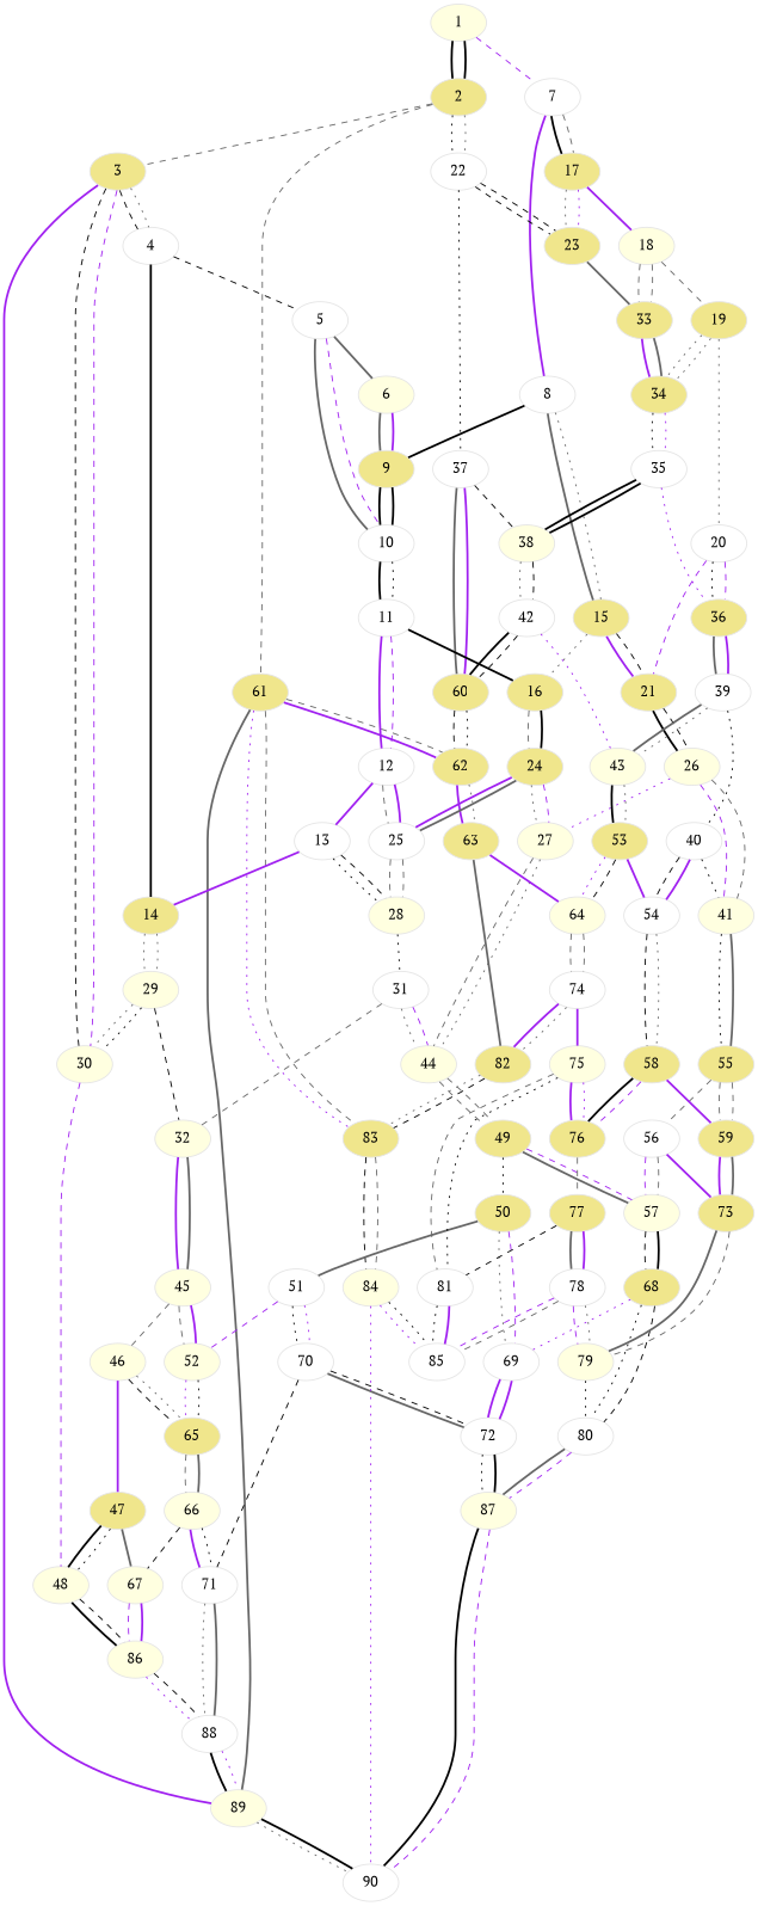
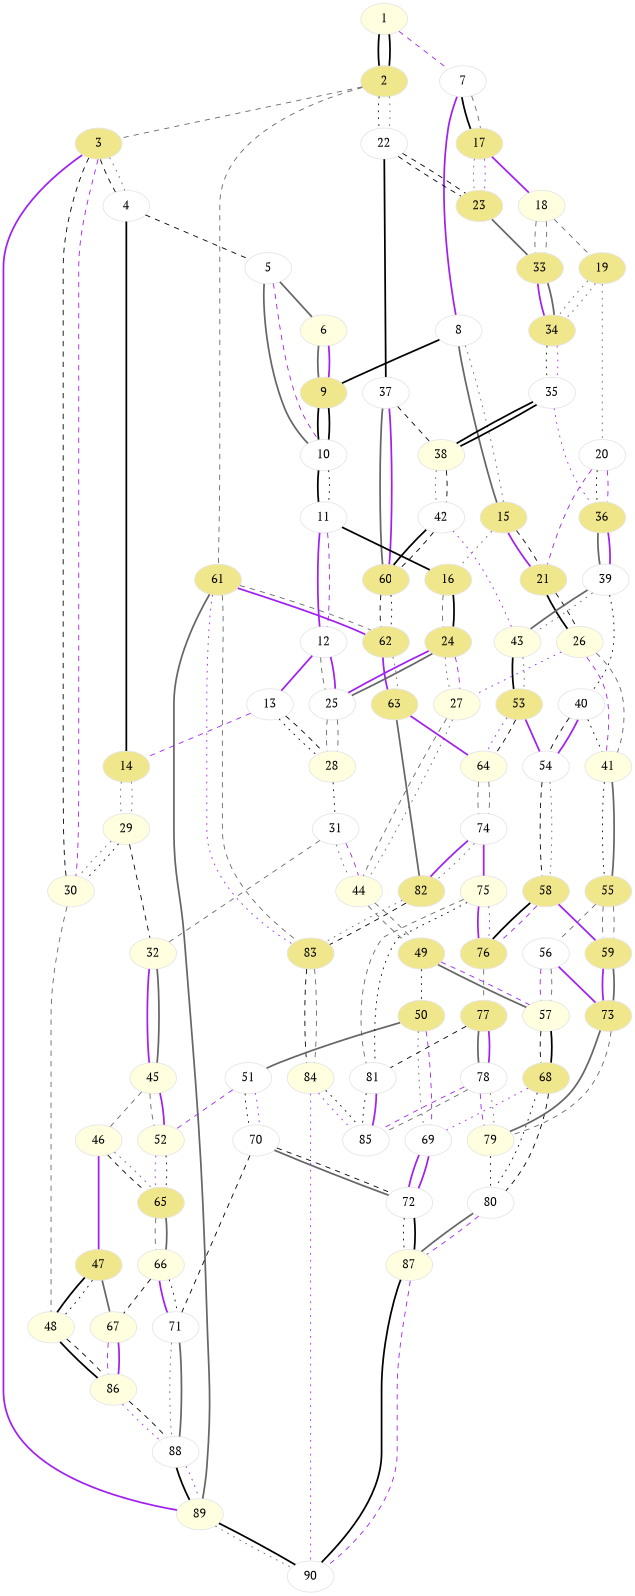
  graph {
    fontname="PT Serif"
    node [color=gray90 fillcolor=khaki fontname="PT Serif" style=filled]
    edge [color=gray40 fontname="PT Serif" style=bold]
    1 [fillcolor=lightyellow]
    2
    7 [fillcolor=white]
    3
    22 [fillcolor=white]
    61
    8 [fillcolor=white]
    17
    4 [fillcolor=white]
    30 [fillcolor=lightyellow]
    89 [fillcolor=lightyellow]
    23
    37 [fillcolor=white]
    62
    83
    5 [fillcolor=white]
    14
    48 [fillcolor=lightyellow]
    90 [fillcolor=white]
    6 [fillcolor=lightyellow]
    10 [fillcolor=white]
    29 [fillcolor=lightyellow]
    9
    11 [fillcolor=white]
    15
    18 [fillcolor=lightyellow]
    16
    21
    12 [fillcolor=white]
    13 [fillcolor=white]
    25 [fillcolor=white]
    24
    28 [fillcolor=lightyellow]
    31 [fillcolor=white]
    32 [fillcolor=lightyellow]
    26 [fillcolor=lightyellow]
    27 [fillcolor=lightyellow]
    19
    33
    20 [fillcolor=white]
    34
    36
    35 [fillcolor=white]
    39 [fillcolor=white]
    41 [fillcolor=lightyellow]
    38 [fillcolor=lightyellow]
    60
    44 [fillcolor=lightyellow]
    55
    49
    45 [fillcolor=lightyellow]
    86 [fillcolor=lightyellow]
    46 [fillcolor=lightyellow]
    52 [fillcolor=lightyellow]
    42 [fillcolor=white]
    40 [fillcolor=white]
    43 [fillcolor=lightyellow]
    54 [fillcolor=white]
    53
    58
    56 [fillcolor=white]
    59
    64 [fillcolor=lightyellow]
    50
    57 [fillcolor=lightyellow]
    47
    65
    67 [fillcolor=lightyellow]
    66 [fillcolor=lightyellow]
    88 [fillcolor=white]
    51 [fillcolor=white]
    69 [fillcolor=white]
    68
    70 [fillcolor=white]
    72 [fillcolor=white]
    71 [fillcolor=white]
    74 [fillcolor=white]
    76
    73
    79 [fillcolor=lightyellow]
    80 [fillcolor=white]
    77
    63
    84 [fillcolor=lightyellow]
    82
    75 [fillcolor=lightyellow]
    87 [fillcolor=lightyellow]
    81 [fillcolor=white]
    85 [fillcolor=white]
    78 [fillcolor=white]
    1 -- 2 [color=black]
    1 -- 2 [color=black]
    1 -- 7 [color=purple style=dashed]
    2 -- 3 [style=dashed]
    2 -- 22 [color=black style=dotted]
    2 -- 22 [style=dotted]
    2 -- 61 [style=dashed]
    7 -- 8 [color=purple]
    7 -- 17 [color=black]
    7 -- 17 [style=dashed]
    3 -- 4 [color=black style=dashed]
    3 -- 4 [style=dotted]
    3 -- 30 [color=black style=dashed]
    3 -- 30 [color=purple style=dashed]
    3 -- 89 [color=purple]
    22 -- 23 [color=black style=dashed]
    22 -- 23 [color=black style=dashed]
-   22 -- 37 [color=black style=dotted]
+   22 -- 37 [color=black]
    61 -- 89
    61 -- 62 [color=purple]
    61 -- 62 [style=dashed]
    61 -- 83 [color=purple style=dotted]
    61 -- 83 [style=dashed]
    8 -- 9 [color=black]
    8 -- 15
    8 -- 15 [style=dotted]
    17 -- 23 [style=dotted]
    17 -- 23 [color=purple style=dotted]
    17 -- 18 [color=purple]
    4 -- 5 [color=black style=dashed]
    4 -- 14 [color=black]
-   30 -- 48 [color=purple style=dashed]
+   30 -- 48 [style=dashed]
    89 -- 90 [style=dotted]
    89 -- 90 [color=black]
    23 -- 33
    37 -- 38 [color=black style=dashed]
    37 -- 60
    37 -- 60 [color=purple]
    62 -- 63 [color=purple]
    62 -- 63 [style=dotted]
    83 -- 84 [color=black style=dashed]
    83 -- 84 [style=dashed]
    5 -- 6
    5 -- 10
    5 -- 10 [color=purple style=dashed]
    14 -- 29 [style=dotted]
    14 -- 29 [style=dotted]
    48 -- 86 [color=black]
    48 -- 86 [color=black style=dashed]
    6 -- 9
    6 -- 9 [color=purple]
    10 -- 11 [color=black]
    10 -- 11 [color=black style=dotted]
    29 -- 30 [style=dotted]
    29 -- 30 [color=black style=dotted]
    29 -- 32 [color=black style=dashed]
    9 -- 10 [color=black]
    9 -- 10 [color=black]
    11 -- 16 [color=black]
    11 -- 12 [color=purple]
    11 -- 12 [color=purple style=dashed]
    15 -- 16 [style=dotted]
    15 -- 21 [color=purple]
    15 -- 21 [color=black style=dashed]
    18 -- 19 [style=dashed]
    18 -- 33 [style=dashed]
    18 -- 33 [style=dashed]
    16 -- 24 [style=dashed]
    16 -- 24 [color=black]
    21 -- 26 [color=black]
    21 -- 26 [color=black style=dashed]
    12 -- 13 [color=purple]
    12 -- 25 [style=dashed]
    12 -- 25 [color=purple]
-   13 -- 14 [color=purple]
+   13 -- 14 [color=purple style=dashed]
    13 -- 28 [color=black style=dotted]
    13 -- 28 [color=black style=dashed]
    25 -- 28 [style=dashed]
    25 -- 28 [style=dashed]
    24 -- 25 [color=purple]
    24 -- 25
    24 -- 27 [style=dotted]
    24 -- 27 [color=purple style=dashed]
    28 -- 31 [color=black style=dotted]
    31 -- 32 [style=dashed]
    31 -- 44 [style=dotted]
    31 -- 44 [color=purple style=dashed]
    32 -- 45 [color=purple]
    32 -- 45
    26 -- 27 [color=purple style=dotted]
    26 -- 41 [color=purple style=dashed]
    26 -- 41 [style=dashed]
    27 -- 44 [style=dashed]
    27 -- 44 [style=dotted]
    19 -- 20 [style=dotted]
    19 -- 34 [style=dotted]
    19 -- 34 [style=dotted]
    33 -- 34 [color=purple]
    33 -- 34
    20 -- 21 [color=purple style=dashed]
    20 -- 36 [color=black style=dotted]
    20 -- 36 [color=purple style=dashed]
    34 -- 35 [color=black style=dotted]
    34 -- 35 [color=purple style=dotted]
    36 -- 39
    36 -- 39 [color=purple]
    35 -- 36 [color=purple style=dotted]
    35 -- 38 [color=black]
    35 -- 38 [color=black]
    39 -- 40 [color=black style=dotted]
    39 -- 43
    39 -- 43 [style=dotted]
    41 -- 55 [color=black style=dotted]
    41 -- 55
    38 -- 42 [style=dotted]
    38 -- 42 [color=black style=dashed]
    60 -- 62 [color=black style=dashed]
    60 -- 62 [color=black style=dotted]
    44 -- 49 [style=dashed]
    44 -- 49 [style=dashed]
    55 -- 56 [style=dashed]
    55 -- 59 [style=dashed]
    55 -- 59 [style=dashed]
    49 -- 50 [color=black style=dotted]
    49 -- 57
    49 -- 57 [color=purple style=dashed]
    45 -- 46 [style=dashed]
    45 -- 52 [style=dashed]
    45 -- 52 [color=purple]
    86 -- 88 [color=purple style=dotted]
    86 -- 88 [color=black style=dashed]
    46 -- 47 [color=purple]
    46 -- 65 [color=black style=dashed]
    46 -- 65 [style=dotted]
    52 -- 65 [color=purple style=dotted]
    52 -- 65 [color=black style=dotted]
    42 -- 60 [color=black]
    42 -- 60 [color=black style=dashed]
    42 -- 43 [color=purple style=dotted]
    40 -- 41 [color=black style=dotted]
    40 -- 54 [color=black style=dashed]
    40 -- 54 [color=purple]
    43 -- 53 [color=black]
    43 -- 53 [style=dotted]
    54 -- 58 [color=black style=dashed]
    54 -- 58 [style=dotted]
    53 -- 54 [color=purple]
    53 -- 64 [color=purple style=dotted]
    53 -- 64 [color=black style=dashed]
    58 -- 59 [color=purple]
    58 -- 76 [color=black]
    58 -- 76 [color=purple style=dashed]
    56 -- 57 [color=purple style=dashed]
    56 -- 57 [style=dashed]
    56 -- 73 [color=purple]
    59 -- 73 [color=purple]
    59 -- 73
    64 -- 74 [style=dashed]
    64 -- 74 [style=dashed]
    50 -- 51
    50 -- 69 [style=dotted]
    50 -- 69 [color=purple style=dashed]
    57 -- 68 [color=black style=dashed]
    57 -- 68 [color=black]
    47 -- 48 [color=black]
    47 -- 48 [color=black style=dotted]
    47 -- 67
    65 -- 66 [style=dashed]
    65 -- 66
    67 -- 86 [color=purple style=dashed]
    67 -- 86 [color=purple]
    66 -- 67 [color=black style=dashed]
    66 -- 71 [color=purple]
    66 -- 71 [color=black style=dotted]
    88 -- 89 [color=black]
    88 -- 89 [color=purple style=dotted]
    51 -- 52 [color=purple style=dashed]
    51 -- 70 [color=black style=dotted]
    51 -- 70 [color=purple style=dotted]
    69 -- 72 [color=purple]
    69 -- 72 [color=purple]
    68 -- 69 [color=purple style=dotted]
    68 -- 80 [color=black style=dotted]
    68 -- 80 [color=black style=dashed]
    70 -- 72
    70 -- 72 [color=black style=dashed]
    70 -- 71 [color=black style=dashed]
    72 -- 87 [color=black style=dotted]
    72 -- 87 [color=black]
    71 -- 88 [style=dotted]
    71 -- 88
    74 -- 82 [color=purple]
    74 -- 82 [style=dotted]
    74 -- 75 [color=purple]
    76 -- 77 [style=dashed]
    73 -- 79
    73 -- 79 [style=dashed]
    79 -- 80 [color=black style=dotted]
    80 -- 87
    80 -- 87 [color=purple style=dashed]
    77 -- 81 [color=black style=dashed]
    77 -- 78
    77 -- 78 [color=purple]
    63 -- 64 [color=purple]
    63 -- 82
    84 -- 90 [color=purple style=dotted]
    84 -- 85 [color=purple style=dotted]
    84 -- 85 [color=black style=dotted]
    82 -- 83 [style=dotted]
    82 -- 83 [color=black style=dashed]
    75 -- 76 [color=purple]
    75 -- 76 [color=purple style=dotted]
    75 -- 81 [style=dashed]
    75 -- 81 [color=black style=dotted]
    87 -- 90 [color=black]
    87 -- 90 [color=purple style=dashed]
    81 -- 85 [color=black style=dotted]
    81 -- 85 [color=purple]
    78 -- 79 [color=purple style=dashed]
    78 -- 79 [style=dotted]
    78 -- 85 [color=purple style=dashed]
    78 -- 85 [style=dashed]
  }
